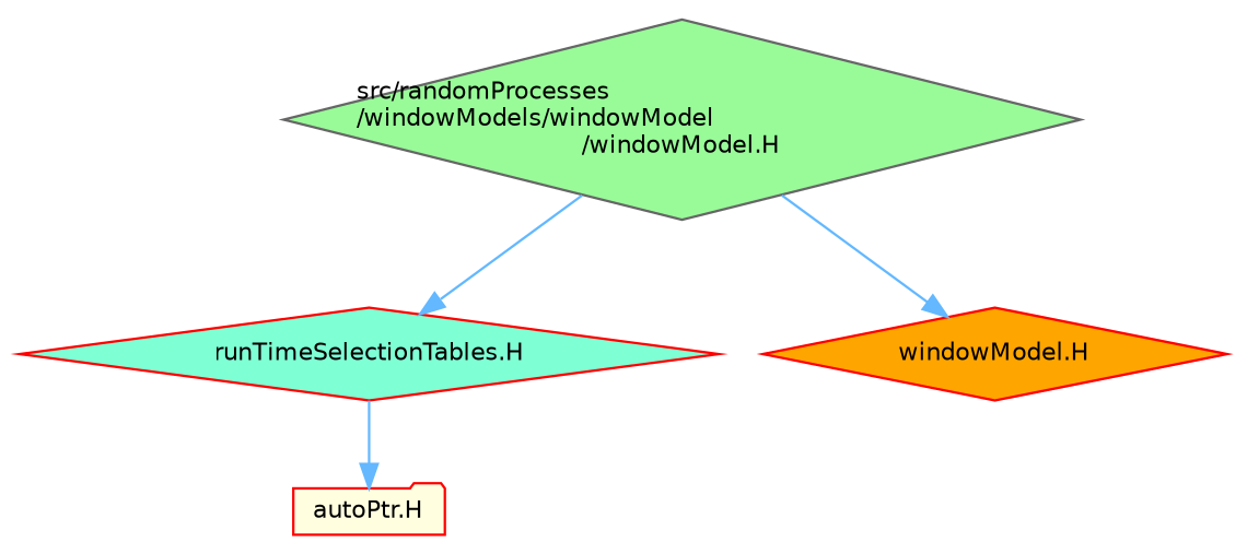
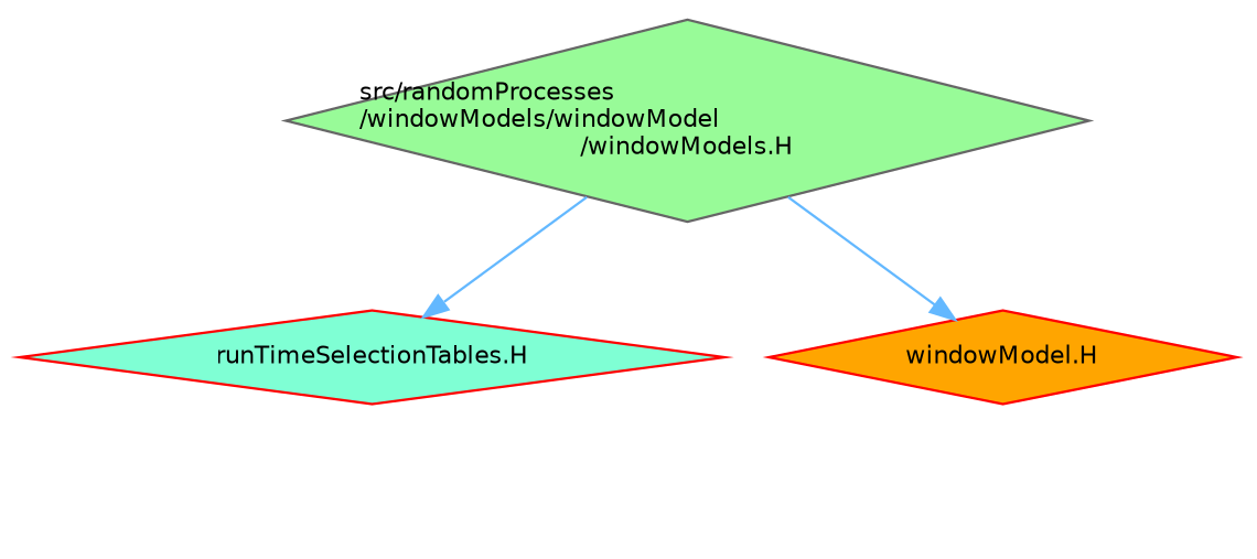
  digraph {
    node [color=red fontname=Helvetica fontsize=10 shape=diamond style=filled]
    edge [color=steelblue1 fontname=Helvetica fontsize=10 labelfontname=Helvetica labelfontsize=10 style=solid]
-   n1 [color=gray40 fillcolor=palegreen fontcolor=black height=0.2 label="src/randomProcesses\l/windowModels/windowModel\l/windowModel.H" width=0.4]
+   n1 [color=gray40 fillcolor=palegreen fontcolor=black height=0.2 label="src/randomProcesses\l/windowModels/windowModel\l/windowModels.H" width=0.4]
    n2 [fillcolor=aquamarine height=0.2 label="runTimeSelectionTables.H" width=0.4]
    n3 [fillcolor=orange height=0.2 label="windowModel.H" width=0.4]
-   n4 [fillcolor=lightyellow height=0.2 label="autoPtr.H" shape=folder width=0.4]
    n1 -> n2
    n1 -> n3
-   n2 -> n4
  }
